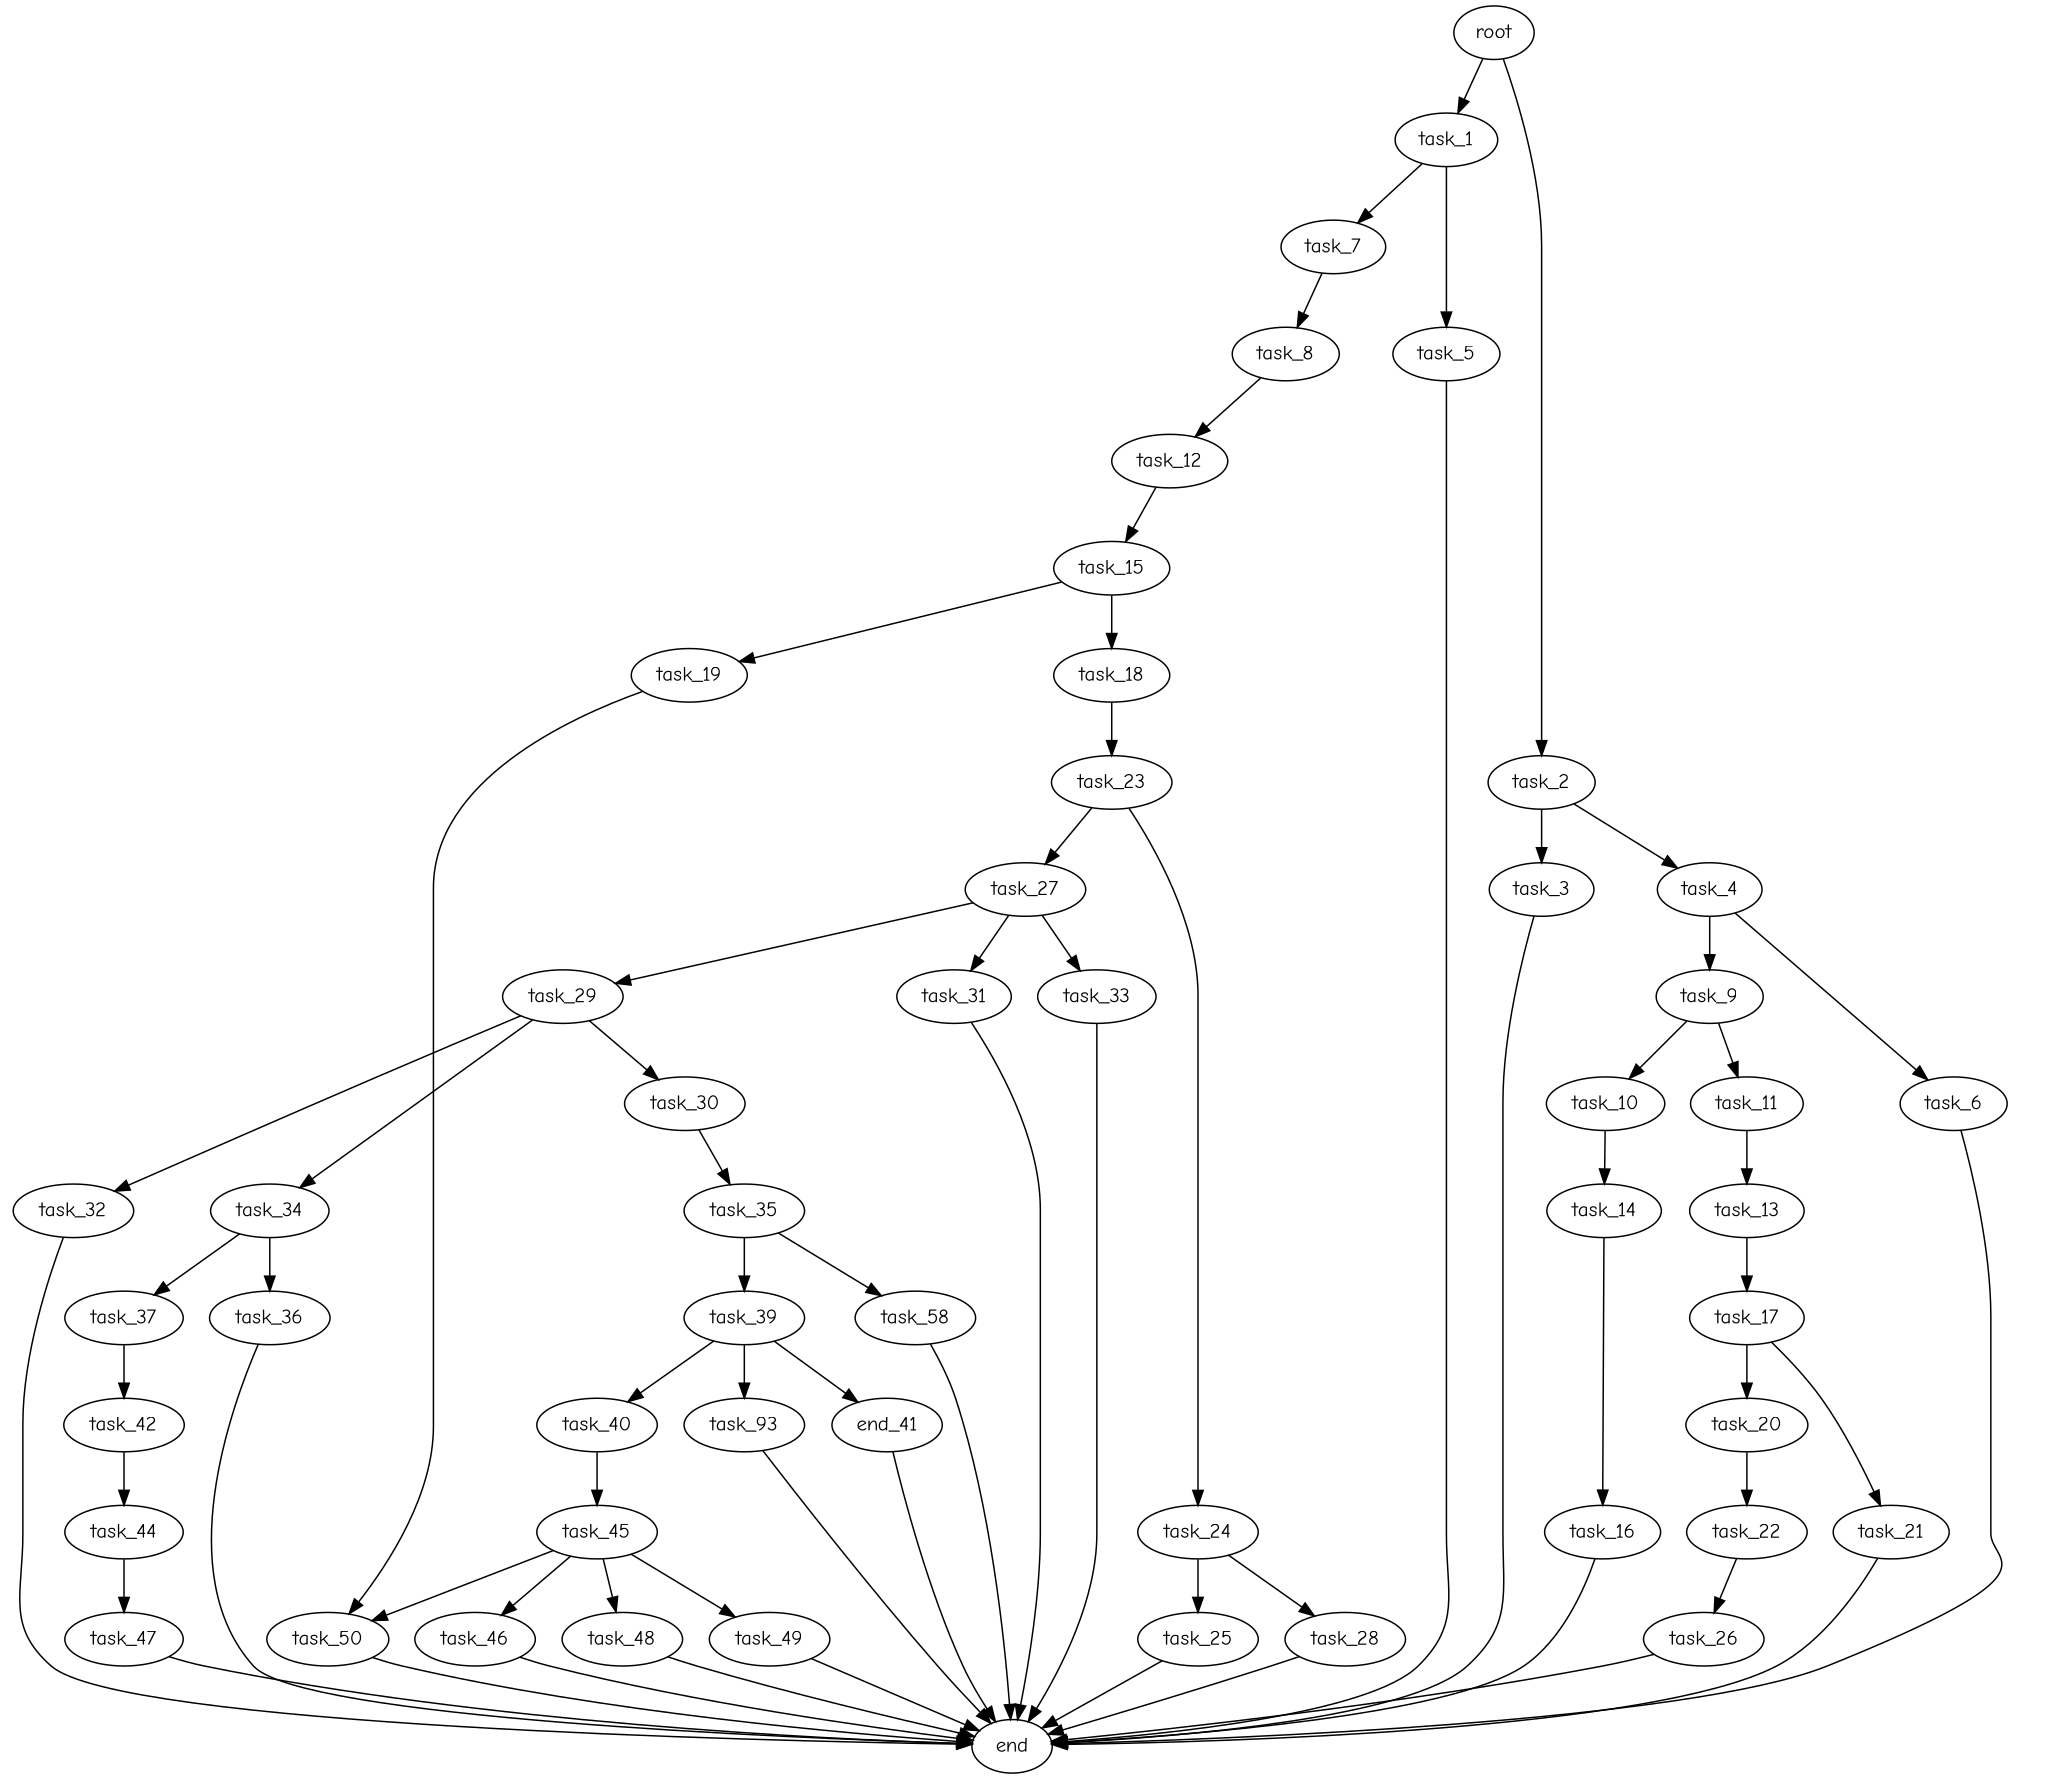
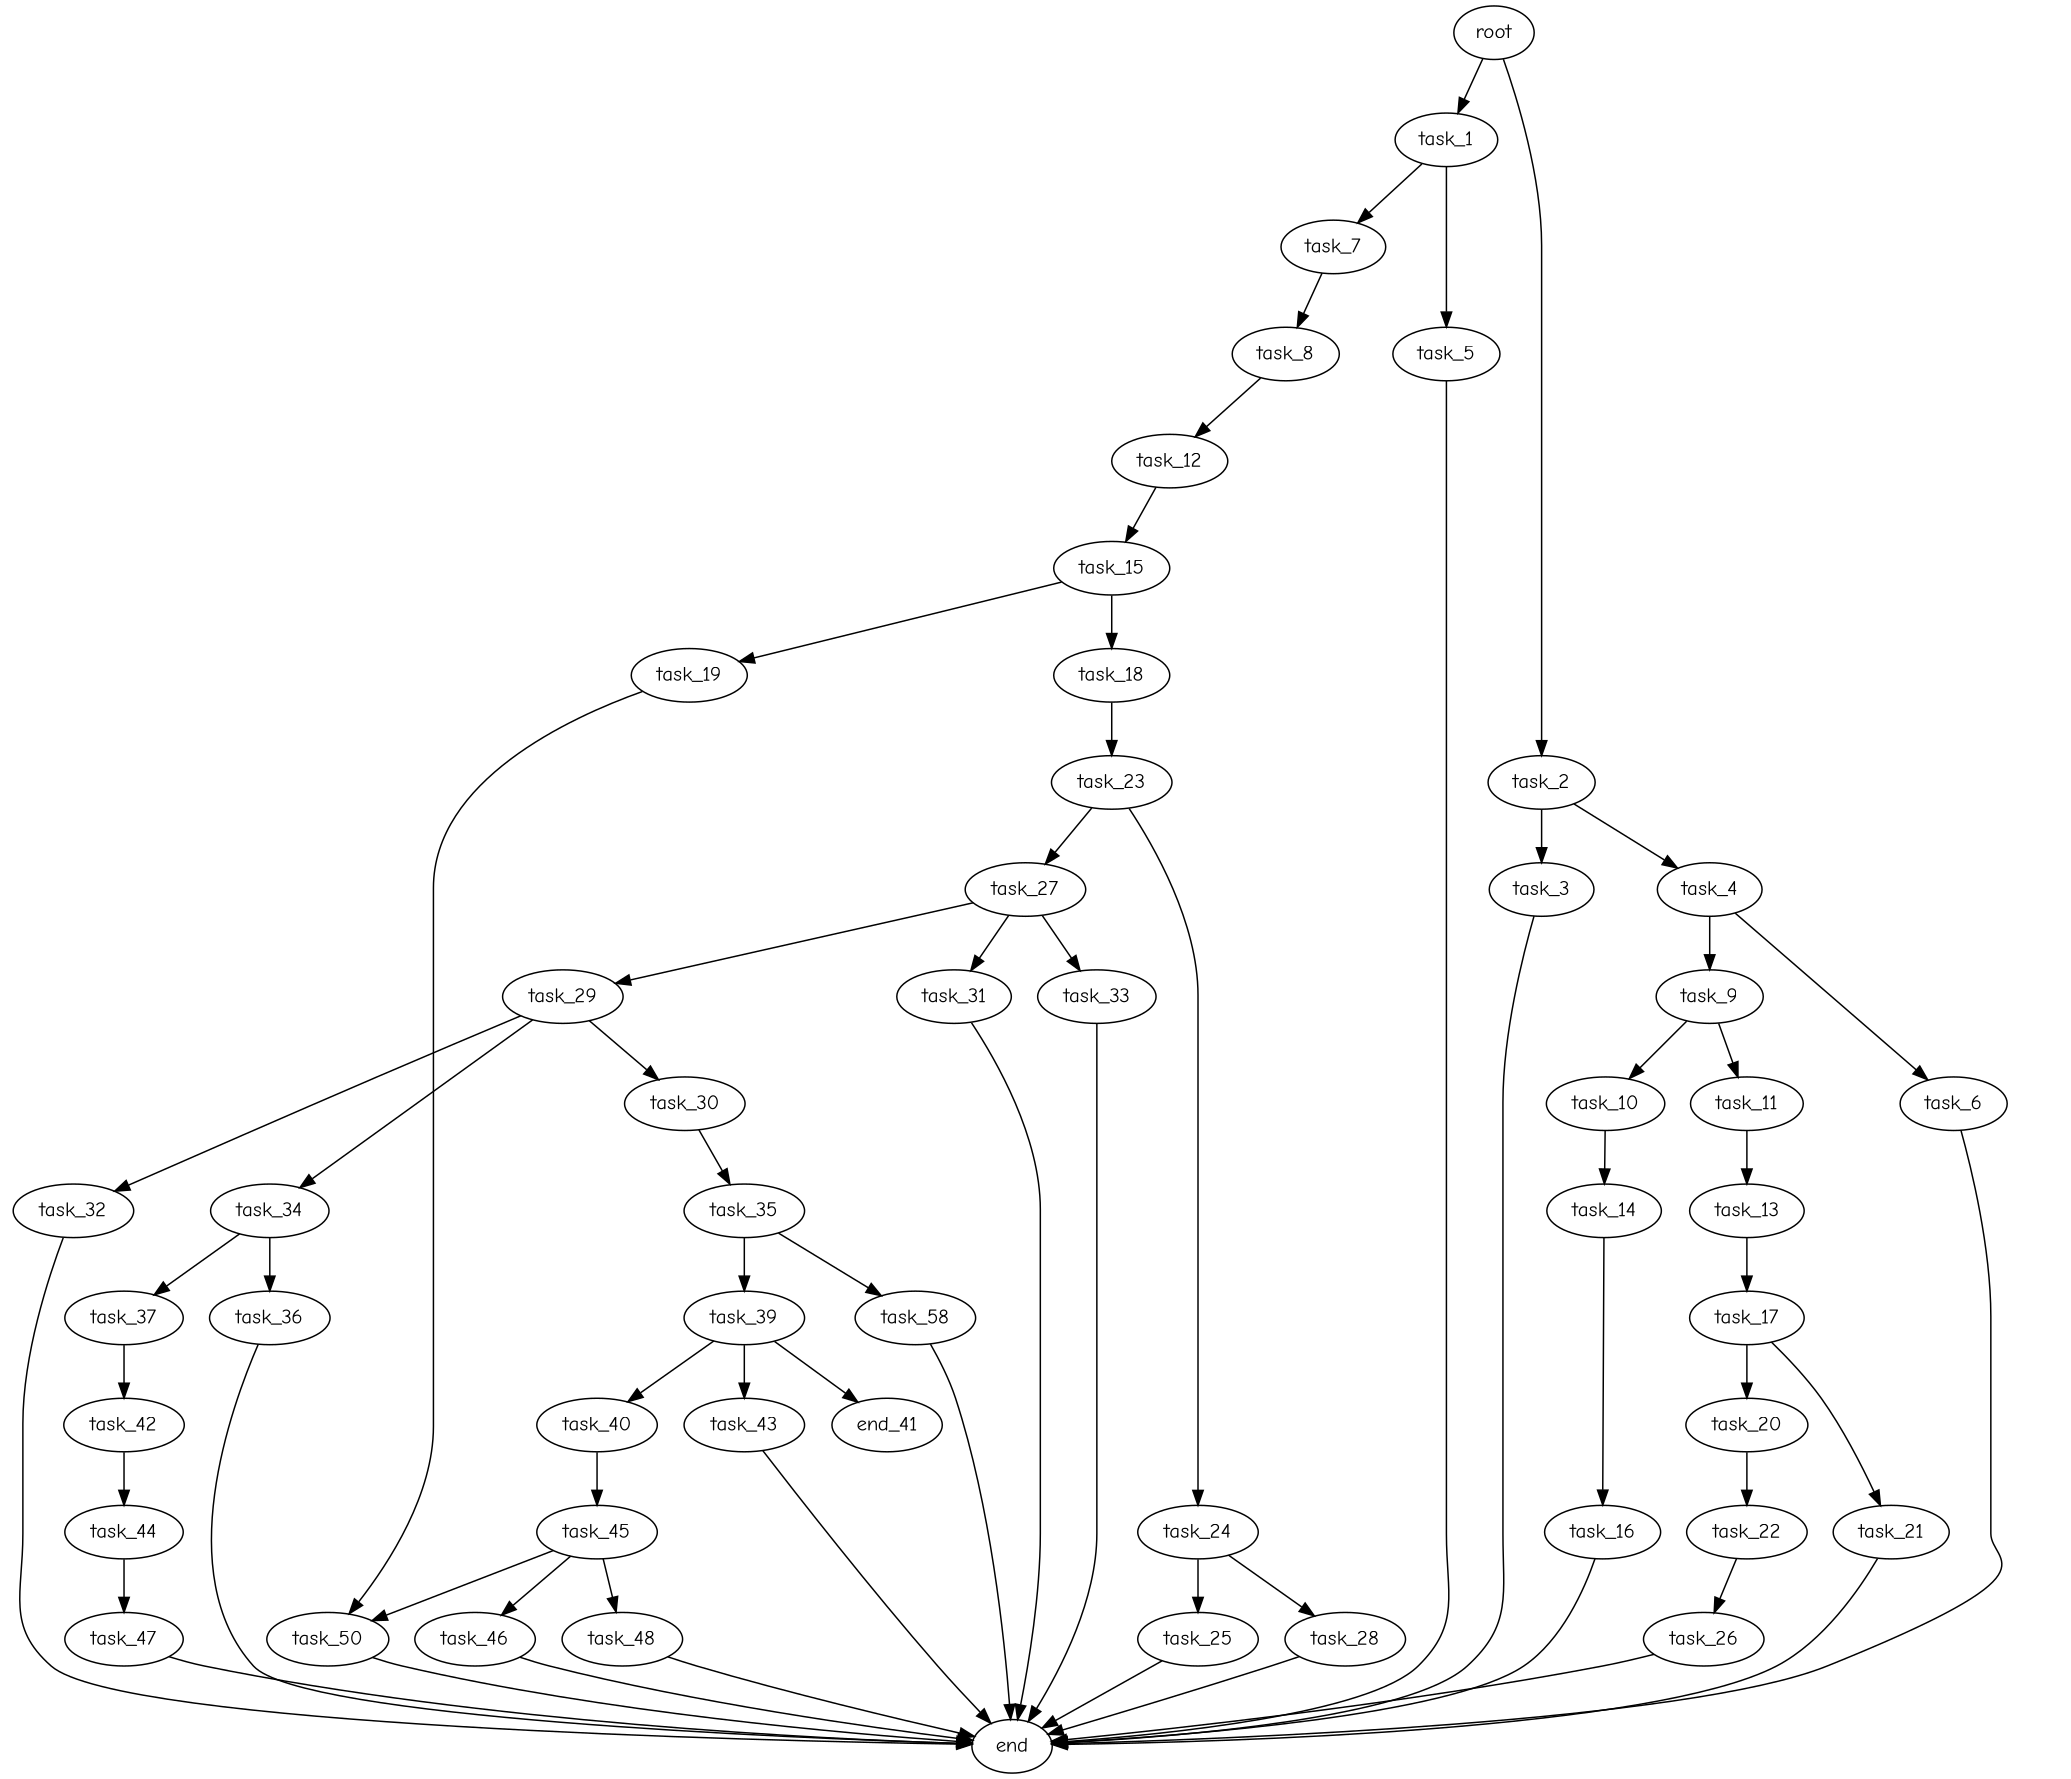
  digraph {
    fontname="Comic Neue"
    node [fontname="Comic Neue"]
    edge [fontname="Comic Neue"]
    root
    task_1
    task_2
    task_5
    task_7
    task_3
    task_4
    end
    task_8
    task_6
    task_9
    task_10
    task_11
    task_12
    task_15
    task_14
    task_13
    task_16
    task_17
    task_18
    task_19
    task_20
    task_21
    task_23
    task_50
    task_22
    task_24
    task_27
    task_26
    task_25
    task_28
    task_29
    task_31
    task_33
    task_30
    task_32
    task_34
    task_35
    task_36
    task_37
    n41 [label=task_58]
    task_39
    task_42
    task_40
    n45 [label=end_41]
-   task_43 [label=task_93]
+   task_43
    task_44
    task_45
    task_46
    task_48
-   task_49
    task_47
    root -> task_1
    root -> task_2
    task_1 -> task_5
    task_1 -> task_7
    task_2 -> task_3
    task_2 -> task_4
    task_5 -> end
    task_7 -> task_8
    task_3 -> end
    task_4 -> task_6
    task_4 -> task_9
    task_8 -> task_12
    task_6 -> end
    task_9 -> task_10
    task_9 -> task_11
    task_10 -> task_14
    task_11 -> task_13
    task_12 -> task_15
    task_15 -> task_18
    task_15 -> task_19
    task_14 -> task_16
    task_13 -> task_17
    task_16 -> end
    task_17 -> task_20
    task_17 -> task_21
    task_18 -> task_23
    task_19 -> task_50
    task_20 -> task_22
    task_21 -> end
    task_23 -> task_24
    task_23 -> task_27
    task_50 -> end
    task_22 -> task_26
    task_24 -> task_25
    task_24 -> task_28
    task_27 -> task_29
    task_27 -> task_31
    task_27 -> task_33
    task_26 -> end
    task_25 -> end
    task_28 -> end
    task_29 -> task_30
    task_29 -> task_32
    task_29 -> task_34
    task_31 -> end
    task_33 -> end
    task_30 -> task_35
    task_32 -> end
    task_34 -> task_36
    task_34 -> task_37
    task_35 -> n41
    task_35 -> task_39
    task_36 -> end
    task_37 -> task_42
    n41 -> end
    task_39 -> task_40
    task_39 -> n45
    task_39 -> task_43
    task_42 -> task_44
    task_40 -> task_45
-   n45 -> end
    task_43 -> end
    task_44 -> task_47
    task_45 -> task_50
    task_45 -> task_46
    task_45 -> task_48
-   task_45 -> task_49
    task_46 -> end
    task_48 -> end
-   task_49 -> end
    task_47 -> end
  }
